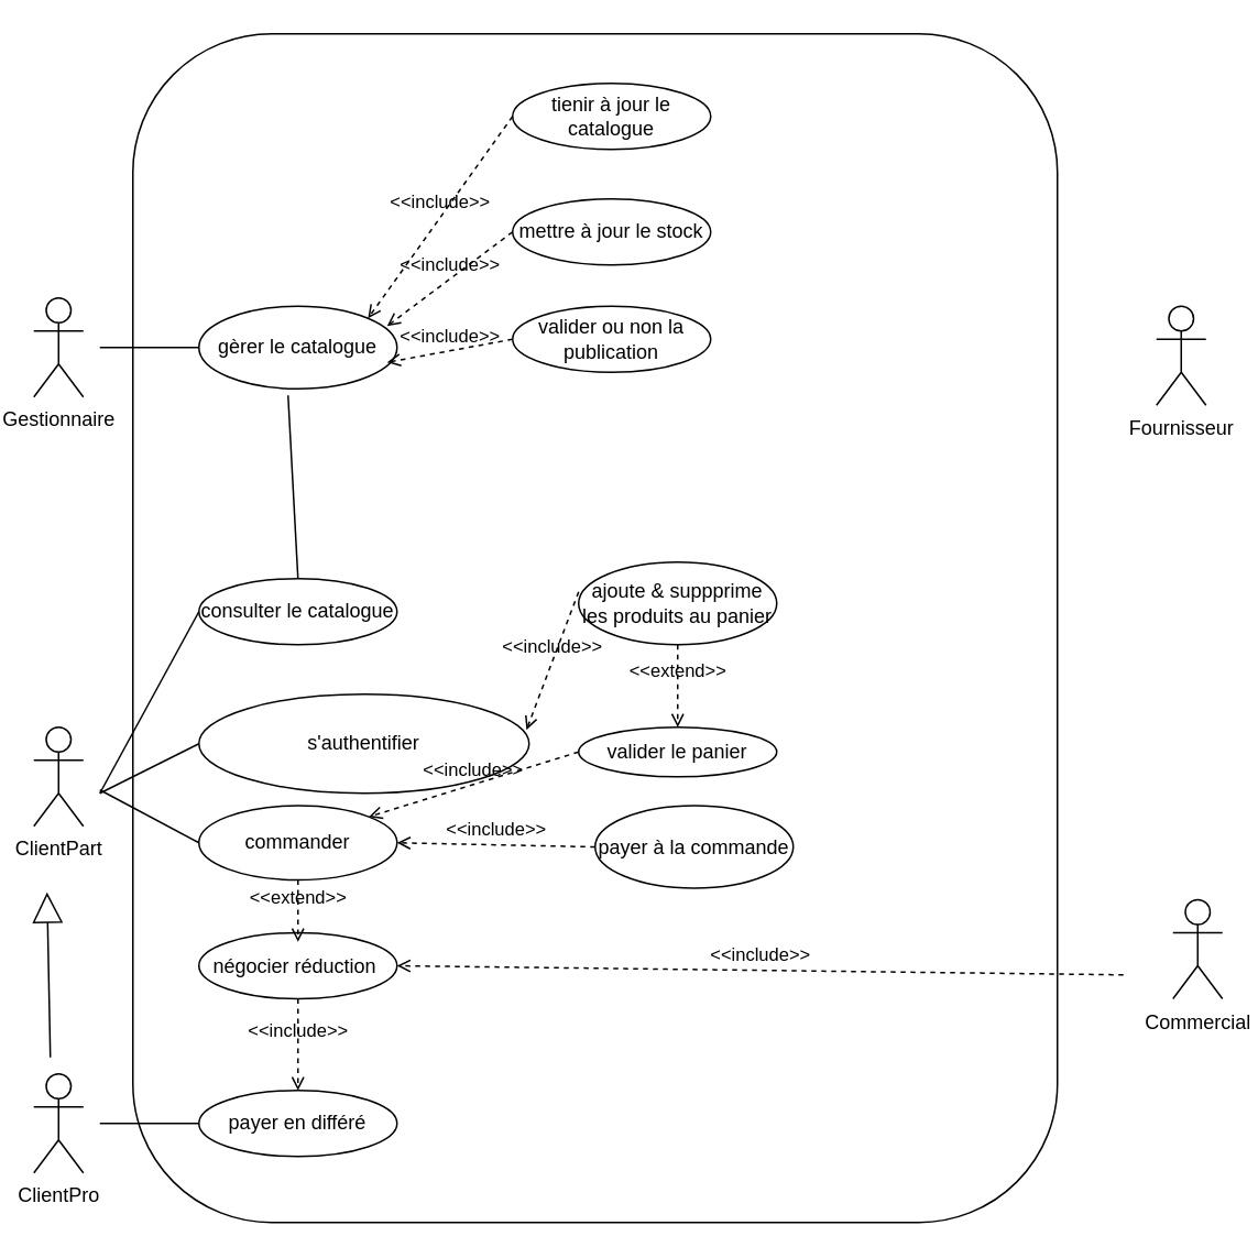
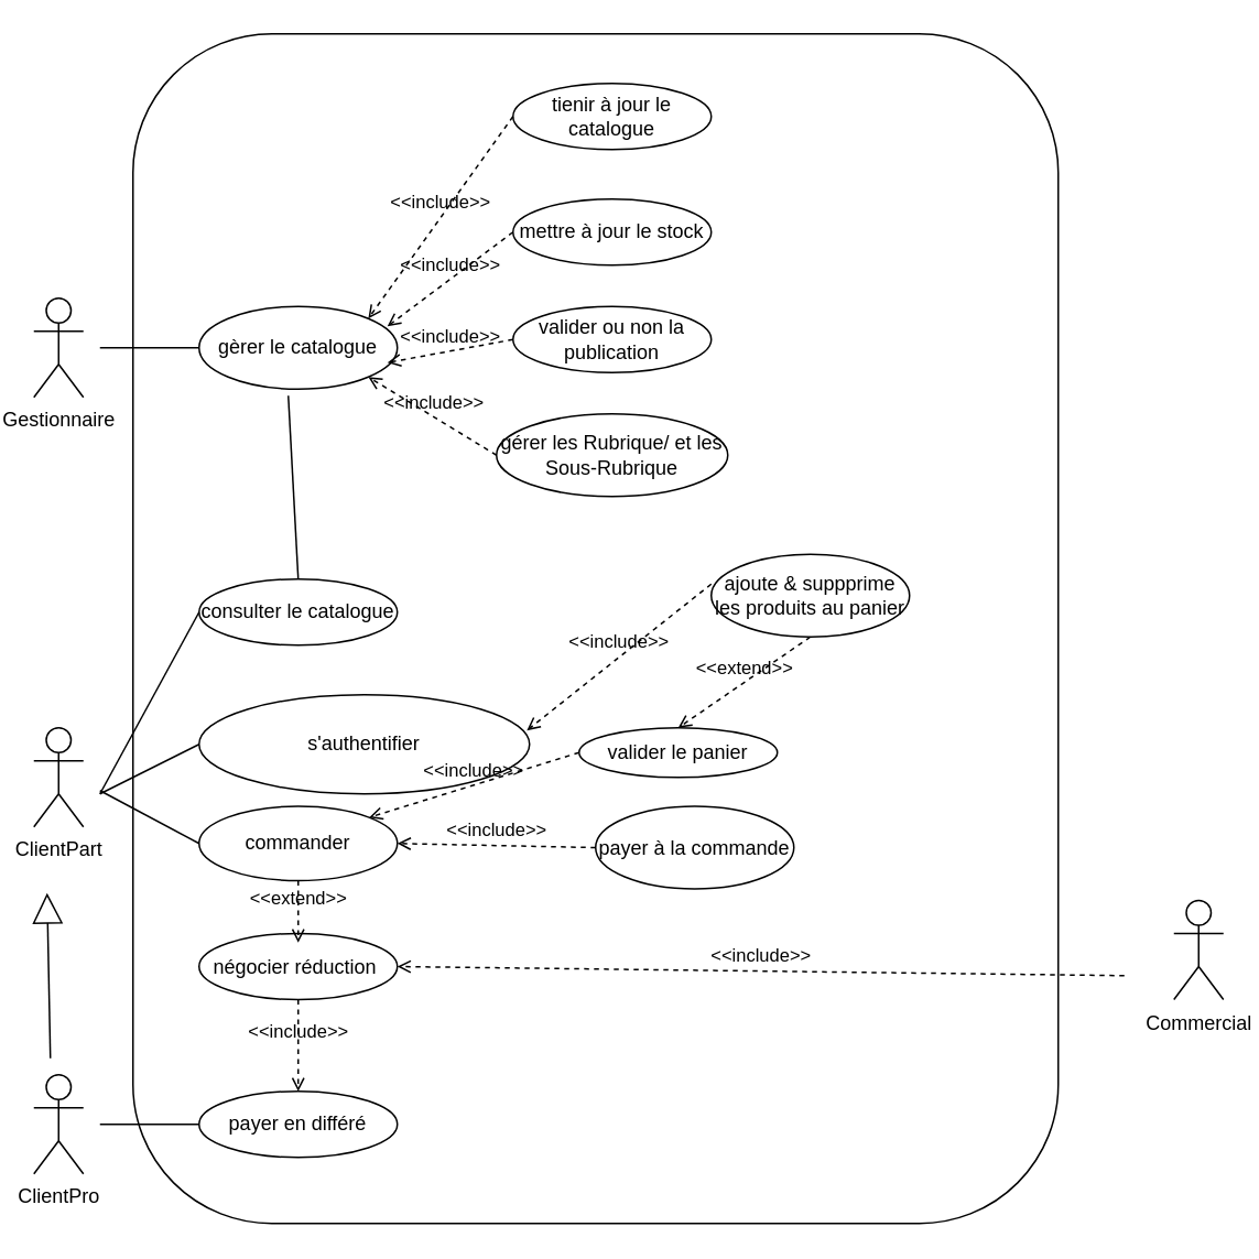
  <mxCell id="0" />
  <mxCell id="1" parent="0" />
  <mxCell id="2" value="" style="rounded=1;whiteSpace=wrap;html=1;" parent="1" vertex="1"><mxGeometry x="80" y="20" width="560" height="720" as="geometry" /></mxCell>
  <mxCell id="3" value="Gestionnaire" style="shape=umlActor;verticalLabelPosition=bottom;verticalAlign=top;html=1;outlineConnect=0;rounded=1;" parent="1" vertex="1"><mxGeometry x="20" y="180" width="30" height="60" as="geometry" /></mxCell>
  <mxCell id="4" value="&lt;font style=&quot;vertical-align: inherit;&quot;&gt;&lt;font style=&quot;vertical-align: inherit;&quot;&gt;ClientPro&lt;/font&gt;&lt;/font&gt;" style="shape=umlActor;verticalLabelPosition=bottom;verticalAlign=top;html=1;outlineConnect=0;rounded=1;" parent="1" vertex="1"><mxGeometry x="20" y="650" width="30" height="60" as="geometry" /></mxCell>
  <mxCell id="5" value="&lt;font style=&quot;vertical-align: inherit;&quot;&gt;&lt;font style=&quot;vertical-align: inherit;&quot;&gt;ClientPart&lt;/font&gt;&lt;/font&gt;" style="shape=umlActor;verticalLabelPosition=bottom;verticalAlign=top;html=1;outlineConnect=0;rounded=1;" parent="1" vertex="1"><mxGeometry x="20" y="440" width="30" height="60" as="geometry" /></mxCell>
- <mxCell id="6" value="&lt;font style=&quot;vertical-align: inherit;&quot;&gt;&lt;font style=&quot;vertical-align: inherit;&quot;&gt;Fournisseur&lt;/font&gt;&lt;/font&gt;" style="shape=umlActor;verticalLabelPosition=bottom;verticalAlign=top;html=1;outlineConnect=0;rounded=1;" parent="1" vertex="1"><mxGeometry x="700" y="185" width="30" height="60" as="geometry" /></mxCell>
  <mxCell id="7" value="&lt;font style=&quot;vertical-align: inherit;&quot;&gt;&lt;font style=&quot;vertical-align: inherit;&quot;&gt;Commercial&lt;/font&gt;&lt;/font&gt;" style="shape=umlActor;verticalLabelPosition=bottom;verticalAlign=top;html=1;outlineConnect=0;rounded=1;" parent="1" vertex="1"><mxGeometry x="710" y="544.5" width="30" height="60" as="geometry" /></mxCell>
  <mxCell id="8" value="tienir à jour le catalogue" style="ellipse;whiteSpace=wrap;html=1;" parent="1" vertex="1"><mxGeometry x="310" y="50" width="120" height="40" as="geometry" /></mxCell>
  <mxCell id="9" value="mettre à jour le stock" style="ellipse;whiteSpace=wrap;html=1;" parent="1" vertex="1"><mxGeometry x="310" y="120" width="120" height="40" as="geometry" /></mxCell>
  <mxCell id="10" value="valider ou non la publication" style="ellipse;whiteSpace=wrap;html=1;" parent="1" vertex="1"><mxGeometry x="310" y="185" width="120" height="40" as="geometry" /></mxCell>
+ <mxCell id="11" value="gérer les Rubrique/ et les Sous-Rubrique" style="ellipse;whiteSpace=wrap;html=1;" parent="1" vertex="1"><mxGeometry x="300" y="250" width="140" height="50" as="geometry" /></mxCell>
  <mxCell id="12" value="commander" style="ellipse;whiteSpace=wrap;html=1;" parent="1" vertex="1"><mxGeometry x="120" y="487.5" width="120" height="45" as="geometry" /></mxCell>
  <mxCell id="13" value="payer à la commande" style="ellipse;whiteSpace=wrap;html=1;" parent="1" vertex="1"><mxGeometry x="360" y="487.5" width="120" height="50" as="geometry" /></mxCell>
  <mxCell id="14" value="payer en différé" style="ellipse;whiteSpace=wrap;html=1;" parent="1" vertex="1"><mxGeometry x="120" y="660" width="120" height="40" as="geometry" /></mxCell>
  <mxCell id="15" value="négocier réduction&amp;nbsp;" style="ellipse;whiteSpace=wrap;html=1;" parent="1" vertex="1"><mxGeometry x="120" y="564.5" width="120" height="40" as="geometry" /></mxCell>
  <mxCell id="16" value="&lt;font style=&quot;vertical-align: inherit;&quot;&gt;&lt;font style=&quot;vertical-align: inherit;&quot;&gt;gèrer le catalogue&lt;/font&gt;&lt;/font&gt;" style="ellipse;whiteSpace=wrap;html=1;" vertex="1" parent="1"><mxGeometry x="120" y="185" width="120" height="50" as="geometry" /></mxCell>
  <mxCell id="17" value="" style="endArrow=none;html=1;rounded=0;entryX=0;entryY=0.5;entryDx=0;entryDy=0;" edge="1" parent="1" target="16"><mxGeometry width="50" height="50" relative="1" as="geometry"><mxPoint x="60" y="210" as="sourcePoint" /><mxPoint x="750" y="300" as="targetPoint" /></mxGeometry></mxCell>
  <mxCell id="18" value="&amp;lt;&amp;lt;include&amp;gt;&amp;gt;" style="html=1;verticalAlign=bottom;labelBackgroundColor=none;endArrow=open;endFill=0;dashed=1;rounded=0;entryX=1;entryY=0;entryDx=0;entryDy=0;exitX=0;exitY=0.5;exitDx=0;exitDy=0;" edge="1" parent="1" source="8" target="16"><mxGeometry width="160" relative="1" as="geometry"><mxPoint x="670" y="410" as="sourcePoint" /><mxPoint x="830" y="410" as="targetPoint" /></mxGeometry></mxCell>
  <mxCell id="19" value="&amp;lt;&amp;lt;include&amp;gt;&amp;gt;" style="html=1;verticalAlign=bottom;labelBackgroundColor=none;endArrow=open;endFill=0;dashed=1;rounded=0;exitX=0;exitY=0.5;exitDx=0;exitDy=0;entryX=0.95;entryY=0.24;entryDx=0;entryDy=0;entryPerimeter=0;" edge="1" parent="1" source="9" target="16"><mxGeometry width="160" relative="1" as="geometry"><mxPoint x="670" y="410" as="sourcePoint" /><mxPoint x="830" y="410" as="targetPoint" /></mxGeometry></mxCell>
  <mxCell id="20" value="&amp;lt;&amp;lt;include&amp;gt;&amp;gt;" style="html=1;verticalAlign=bottom;labelBackgroundColor=none;endArrow=open;endFill=0;dashed=1;rounded=0;exitX=0;exitY=0.5;exitDx=0;exitDy=0;entryX=0.95;entryY=0.68;entryDx=0;entryDy=0;entryPerimeter=0;" edge="1" parent="1" source="10" target="16"><mxGeometry width="160" relative="1" as="geometry"><mxPoint x="670" y="410" as="sourcePoint" /><mxPoint x="260" y="210" as="targetPoint" /></mxGeometry></mxCell>
+ <mxCell id="21" value="&amp;lt;&amp;lt;include&amp;gt;&amp;gt;" style="html=1;verticalAlign=bottom;labelBackgroundColor=none;endArrow=open;endFill=0;dashed=1;rounded=0;exitX=0;exitY=0.5;exitDx=0;exitDy=0;entryX=1;entryY=1;entryDx=0;entryDy=0;" edge="1" parent="1" source="11" target="16"><mxGeometry width="160" relative="1" as="geometry"><mxPoint x="670" y="410" as="sourcePoint" /><mxPoint x="830" y="410" as="targetPoint" /></mxGeometry></mxCell>
  <mxCell id="22" value="" style="endArrow=none;html=1;rounded=0;entryX=0;entryY=0.5;entryDx=0;entryDy=0;" edge="1" parent="1" target="12"><mxGeometry width="50" height="50" relative="1" as="geometry"><mxPoint x="60" y="478" as="sourcePoint" /><mxPoint x="770" y="390" as="targetPoint" /></mxGeometry></mxCell>
  <mxCell id="23" value="" style="endArrow=none;html=1;rounded=0;entryX=0;entryY=0.5;entryDx=0;entryDy=0;" edge="1" parent="1" target="14"><mxGeometry width="50" height="50" relative="1" as="geometry"><mxPoint x="60" y="680" as="sourcePoint" /><mxPoint x="770" y="390" as="targetPoint" /></mxGeometry></mxCell>
  <mxCell id="24" value="&lt;font style=&quot;vertical-align: inherit;&quot;&gt;&lt;font style=&quot;vertical-align: inherit;&quot;&gt;consulter le catalogue&lt;/font&gt;&lt;/font&gt;" style="ellipse;whiteSpace=wrap;html=1;" vertex="1" parent="1"><mxGeometry x="120" y="350" width="120" height="40" as="geometry" /></mxCell>
  <mxCell id="25" value="" style="endArrow=none;html=1;rounded=0;entryX=0;entryY=0.5;entryDx=0;entryDy=0;" edge="1" parent="1" target="24"><mxGeometry width="50" height="50" relative="1" as="geometry"><mxPoint x="60" y="480" as="sourcePoint" /><mxPoint x="370" y="380" as="targetPoint" /></mxGeometry></mxCell>
  <mxCell id="26" value="" style="endArrow=none;html=1;rounded=0;entryX=0.45;entryY=1.08;entryDx=0;entryDy=0;entryPerimeter=0;exitX=0.5;exitY=0;exitDx=0;exitDy=0;" edge="1" parent="1" source="24" target="16"><mxGeometry width="50" height="50" relative="1" as="geometry"><mxPoint x="320" y="430" as="sourcePoint" /><mxPoint x="370" y="380" as="targetPoint" /></mxGeometry></mxCell>
  <mxCell id="27" value="s'authentifier" style="ellipse;whiteSpace=wrap;html=1;" vertex="1" parent="1"><mxGeometry x="120" y="420" width="200" height="60" as="geometry" /></mxCell>
  <mxCell id="28" value="" style="endArrow=none;html=1;rounded=0;entryX=0;entryY=0.5;entryDx=0;entryDy=0;" edge="1" parent="1" target="27"><mxGeometry width="50" height="50" relative="1" as="geometry"><mxPoint x="60" y="480" as="sourcePoint" /><mxPoint x="370" y="380" as="targetPoint" /></mxGeometry></mxCell>
- <mxCell id="29" value="ajoute &amp;amp; suppprime les produits au panier" style="ellipse;whiteSpace=wrap;html=1;" vertex="1" parent="1"><mxGeometry x="350" y="340" width="120" height="50" as="geometry" /></mxCell>
+ <mxCell id="29" value="ajoute &amp;amp; suppprime les produits au panier" style="ellipse;whiteSpace=wrap;html=1;" vertex="1" parent="1"><mxGeometry x="430" y="335" width="120" height="50" as="geometry" /></mxCell>
  <mxCell id="30" value="" style="endArrow=block;endSize=16;endFill=0;html=1;rounded=0;" edge="1" parent="1"><mxGeometry width="160" relative="1" as="geometry"><mxPoint x="30" y="640" as="sourcePoint" /><mxPoint x="28" y="540" as="targetPoint" /></mxGeometry></mxCell>
  <mxCell id="31" value="&amp;lt;&amp;lt;include&amp;gt;&amp;gt;" style="html=1;verticalAlign=bottom;labelBackgroundColor=none;endArrow=open;endFill=0;dashed=1;rounded=0;exitX=0;exitY=0.36;exitDx=0;exitDy=0;entryX=0.992;entryY=0.36;entryDx=0;entryDy=0;entryPerimeter=0;exitPerimeter=0;" edge="1" parent="1" source="29" target="27"><mxGeometry width="160" relative="1" as="geometry"><mxPoint x="310" y="285" as="sourcePoint" /><mxPoint x="232" y="238" as="targetPoint" /></mxGeometry></mxCell>
  <mxCell id="32" value="&amp;lt;&amp;lt;include&amp;gt;&amp;gt;" style="html=1;verticalAlign=bottom;labelBackgroundColor=none;endArrow=open;endFill=0;dashed=1;rounded=0;exitX=0;exitY=0.5;exitDx=0;exitDy=0;entryX=1;entryY=0;entryDx=0;entryDy=0;" edge="1" parent="1" source="36" target="12"><mxGeometry width="160" relative="1" as="geometry"><mxPoint x="330" y="448" as="sourcePoint" /><mxPoint x="249" y="448" as="targetPoint" /></mxGeometry></mxCell>
  <mxCell id="33" value="&amp;lt;&amp;lt;include&amp;gt;&amp;gt;" style="html=1;verticalAlign=bottom;labelBackgroundColor=none;endArrow=open;endFill=0;dashed=1;rounded=0;exitX=0;exitY=0.5;exitDx=0;exitDy=0;" edge="1" parent="1" source="13"><mxGeometry width="160" relative="1" as="geometry"><mxPoint x="330" y="448" as="sourcePoint" /><mxPoint x="240" y="510" as="targetPoint" /></mxGeometry></mxCell>
  <mxCell id="34" value="&amp;lt;&amp;lt;include&amp;gt;&amp;gt;" style="html=1;verticalAlign=bottom;labelBackgroundColor=none;endArrow=open;endFill=0;dashed=1;rounded=0;entryX=1;entryY=0.5;entryDx=0;entryDy=0;" edge="1" parent="1" target="15"><mxGeometry width="160" relative="1" as="geometry"><mxPoint x="680" y="590" as="sourcePoint" /><mxPoint x="250" y="520" as="targetPoint" /></mxGeometry></mxCell>
  <mxCell id="35" value="&amp;lt;&amp;lt;extend&amp;gt;&amp;gt;" style="html=1;verticalAlign=bottom;labelBackgroundColor=none;endArrow=open;endFill=0;dashed=1;rounded=0;exitX=0.5;exitY=1;exitDx=0;exitDy=0;" edge="1" parent="1" source="12"><mxGeometry width="160" relative="1" as="geometry"><mxPoint x="230" y="400" as="sourcePoint" /><mxPoint x="180" y="570" as="targetPoint" /></mxGeometry></mxCell>
  <mxCell id="36" value="valider le panier" style="ellipse;whiteSpace=wrap;html=1;" vertex="1" parent="1"><mxGeometry x="350" y="440" width="120" height="30" as="geometry" /></mxCell>
  <mxCell id="37" value="&amp;lt;&amp;lt;extend&amp;gt;&amp;gt;" style="html=1;verticalAlign=bottom;labelBackgroundColor=none;endArrow=open;endFill=0;dashed=1;rounded=0;entryX=0.5;entryY=0;entryDx=0;entryDy=0;exitX=0.5;exitY=1;exitDx=0;exitDy=0;" edge="1" parent="1" source="29" target="36"><mxGeometry width="160" relative="1" as="geometry"><mxPoint x="190" y="615" as="sourcePoint" /><mxPoint x="190" y="670" as="targetPoint" /></mxGeometry></mxCell>
  <mxCell id="38" value="&amp;lt;&amp;lt;include&amp;gt;&amp;gt;" style="html=1;verticalAlign=bottom;labelBackgroundColor=none;endArrow=open;endFill=0;dashed=1;rounded=0;exitX=0.5;exitY=1;exitDx=0;exitDy=0;entryX=0.5;entryY=0;entryDx=0;entryDy=0;" edge="1" parent="1" source="15" target="14"><mxGeometry width="160" relative="1" as="geometry"><mxPoint x="360" y="465" as="sourcePoint" /><mxPoint x="233" y="507" as="targetPoint" /></mxGeometry></mxCell>
